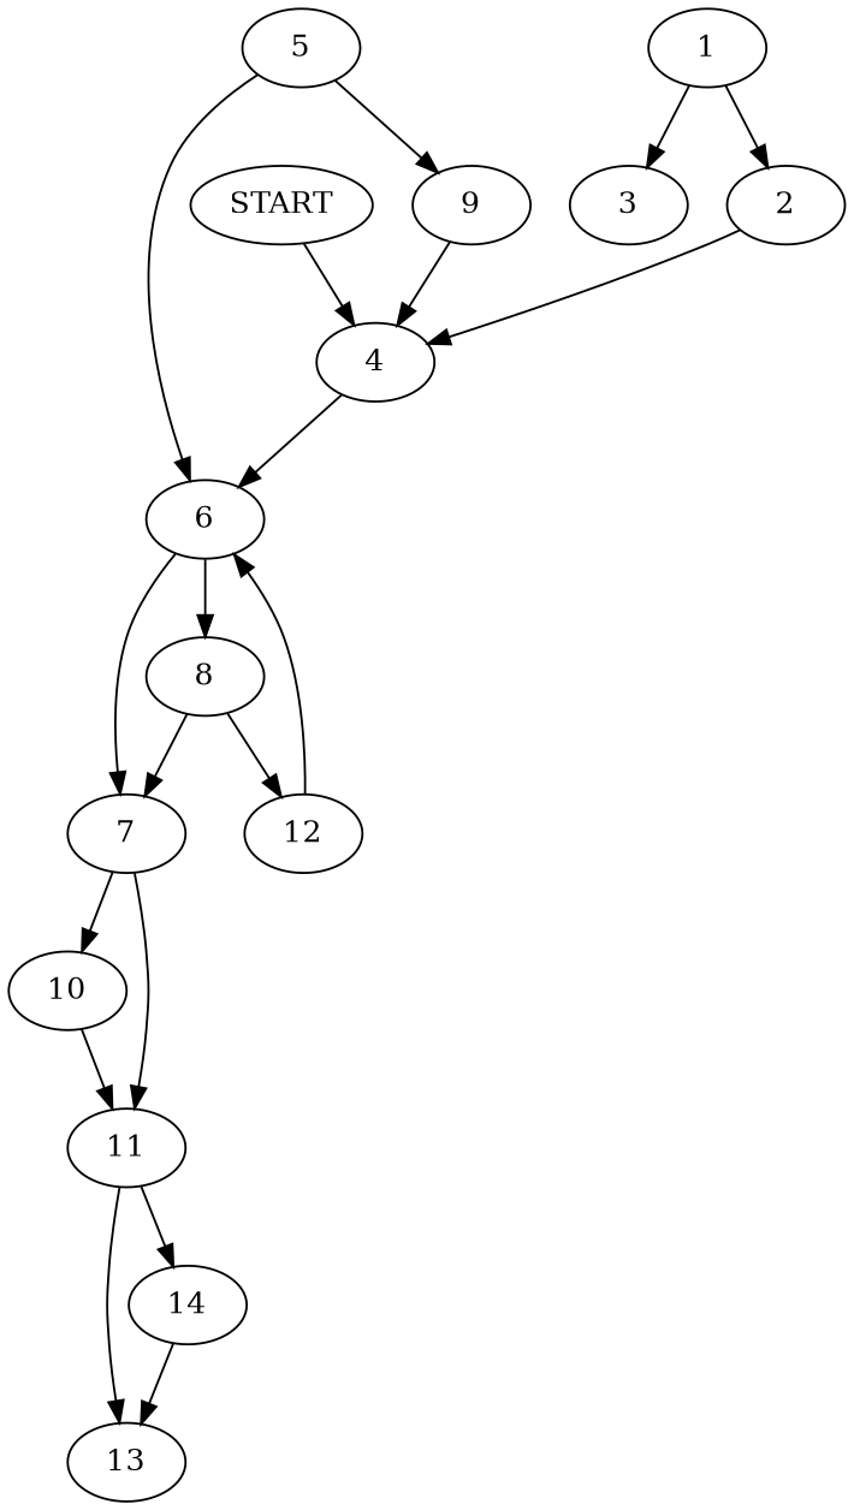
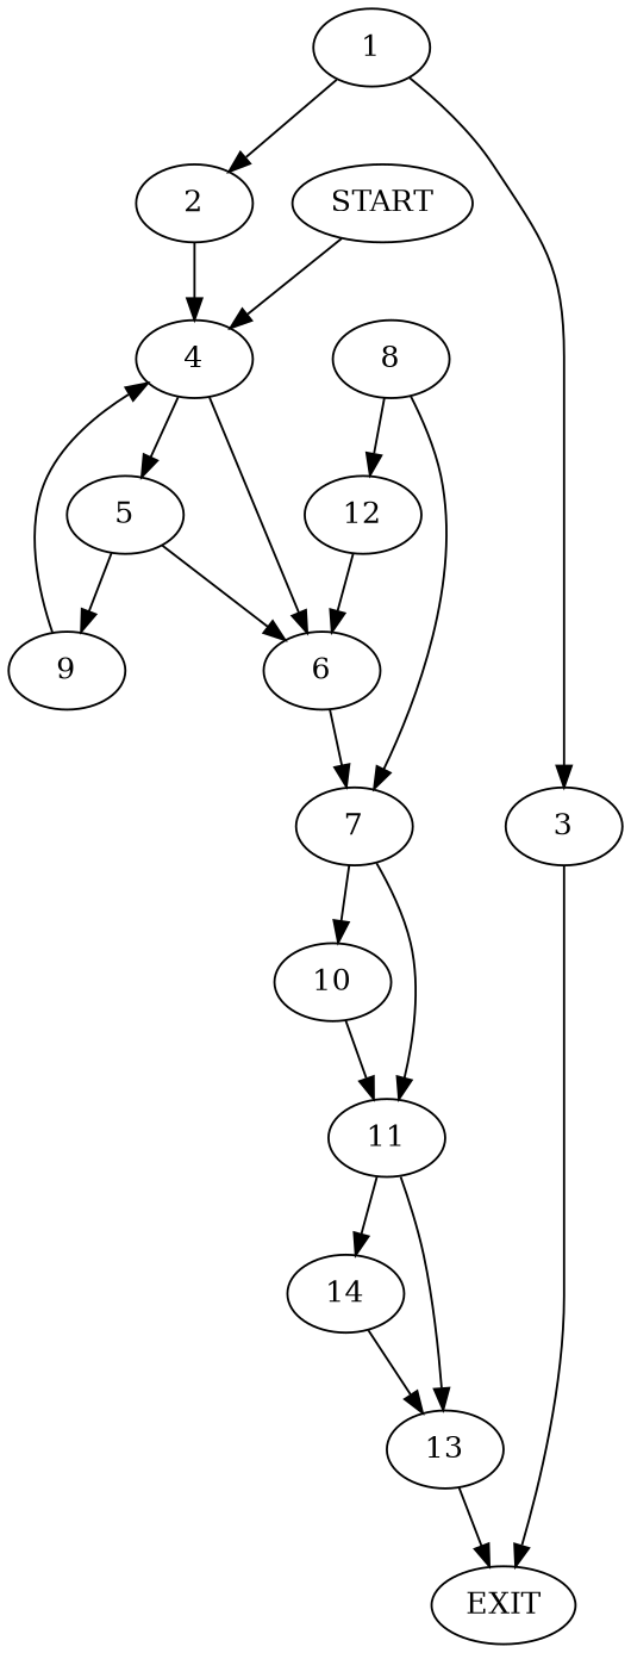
  digraph {
    n1 [label=START]
    4
    1
    2
    3
+   n6 [label=EXIT]
    5
    6
    9
    7
    8
    10
    11
    12
    13
    14
    n1 -> 4
+   4 -> 5
    4 -> 6
    1 -> 2
    1 -> 3
    2 -> 4
+   3 -> n6
    5 -> 6
    5 -> 9
    6 -> 7
-   6 -> 8
    9 -> 4
    7 -> 10
    7 -> 11
    8 -> 7
    8 -> 12
    10 -> 11
    11 -> 13
    11 -> 14
    12 -> 6
+   13 -> n6
    14 -> 13
  }
